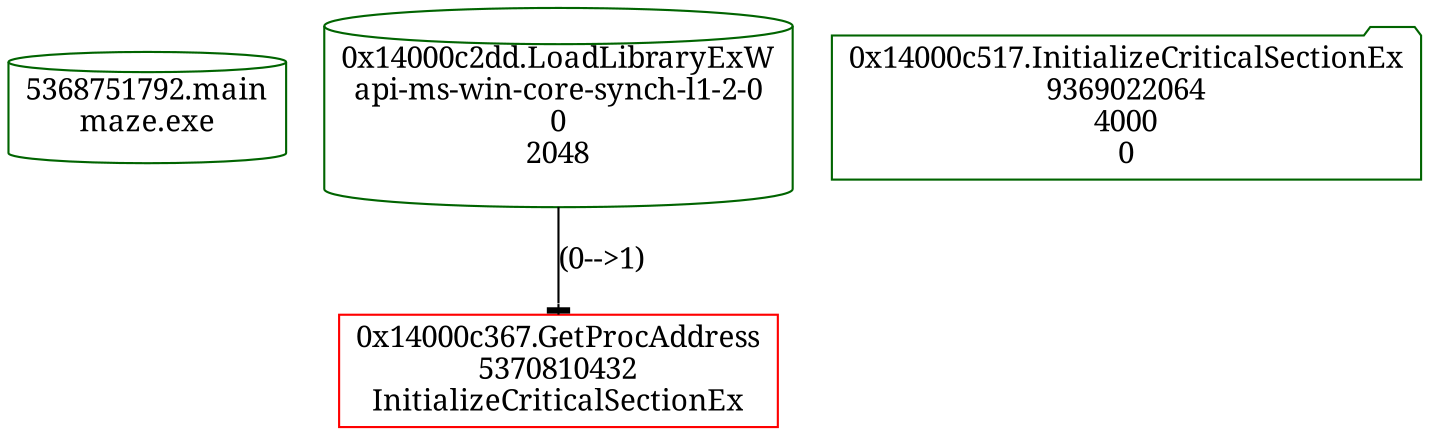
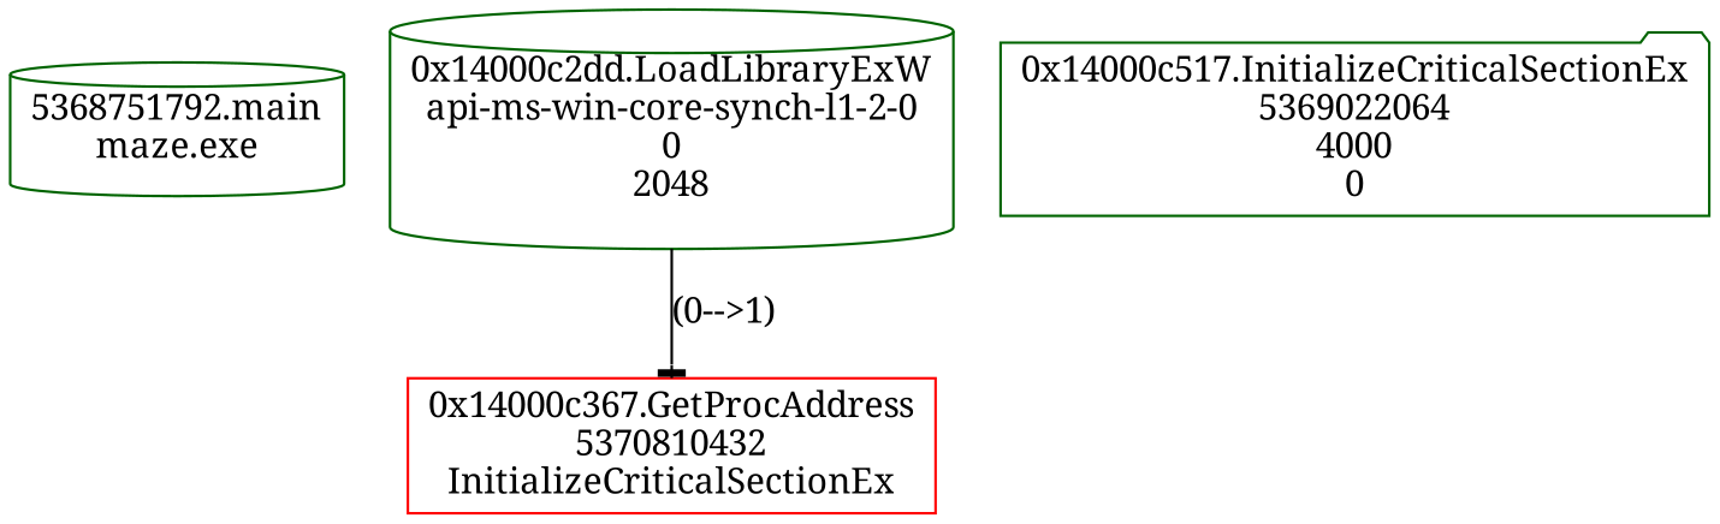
  digraph {
    fontname="Noto Serif"
    node [color=darkgreen shape=cylinder fontname="Noto Serif"]
    n1 [label="5368751792.main\nmaze.exe"]
    n2 [label="0x14000c2dd.LoadLibraryExW\napi-ms-win-core-synch-l1-2-0\n0\n2048"]
    n3 [label="0x14000c367.GetProcAddress\n5370810432\nInitializeCriticalSectionEx" color=red shape=box]
-   n4 [label="0x14000c517.InitializeCriticalSectionEx\n9369022064\n4000\n0" shape=folder]
+   n4 [label="0x14000c517.InitializeCriticalSectionEx\n5369022064\n4000\n0" shape=folder]
    n2 -> n3 [label="(0-->1)" arrowhead=tee fontname="Noto Serif"]
  }
